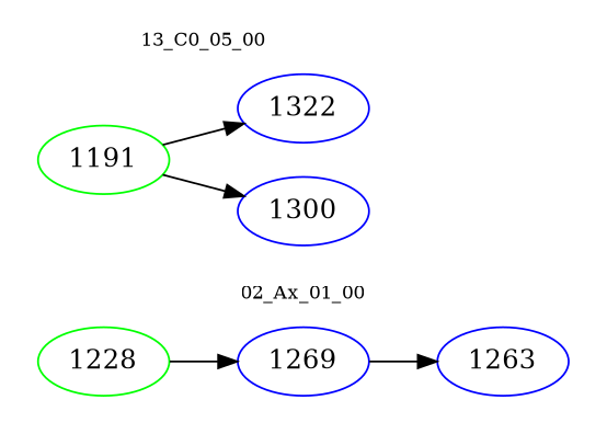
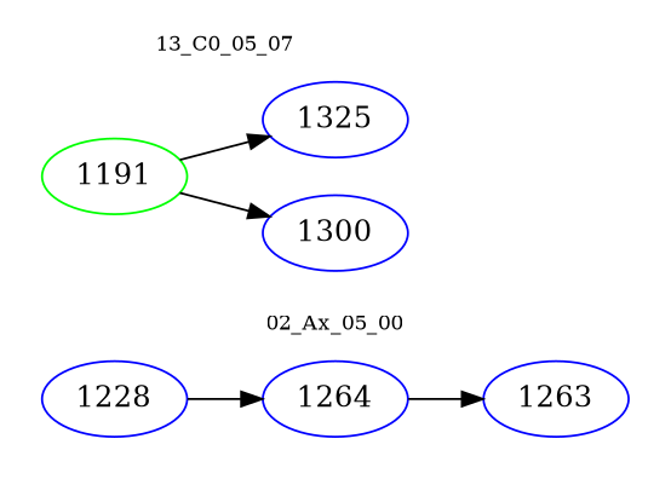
  digraph {
    rankdir=LR
    node [color=blue]
    edge [color=black]
-   n1 [color=green label=1228]
+   n1 [label=1228]
    n2 [label=1263]
-   n3 [label=1269]
+   n3 [label=1264]
    n4 [color=green label=1191]
    n5 [label=1300]
-   n6 [label=1322]
+   n6 [label=1325]
    subgraph cluster_1 {
      color=white
      fontsize=10
-     label="02_Ax_01_00"
+     label="02_Ax_05_00"
      n1
      n2
      n3
    }
    subgraph cluster_2 {
      color=white
      fontsize=10
-     label="13_C0_05_00"
+     label="13_C0_05_07"
      n4
      n5
      n6
    }
    n1 -> n3
    n3 -> n2
    n4 -> n5
    n4 -> n6
  }
